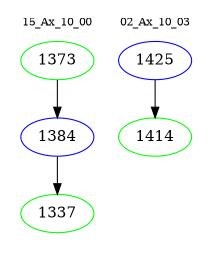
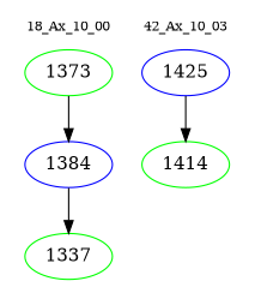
  digraph {
    node [color=green]
    edge [color=black]
    n1 [label=1373]
    n2 [color=blue label=1384]
    n3 [label=1337]
    n4 [color=blue label=1425]
    n5 [label=1414]
    subgraph cluster_1 {
      color=white
      fontsize=10
-     label="15_Ax_10_00"
+     label="18_Ax_10_00"
      n1
      n2
      n3
    }
    subgraph cluster_2 {
      color=white
      fontsize=10
-     label="02_Ax_10_03"
+     label="42_Ax_10_03"
      n4
      n5
    }
    n1 -> n2
    n2 -> n3
    n4 -> n5
  }
